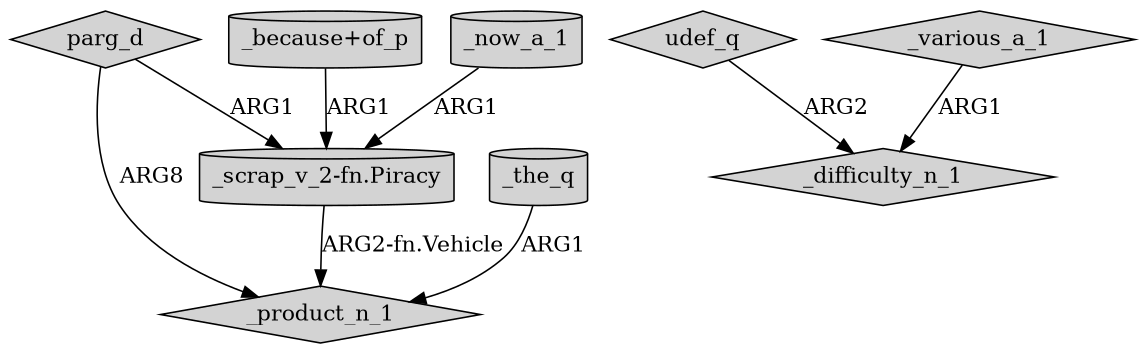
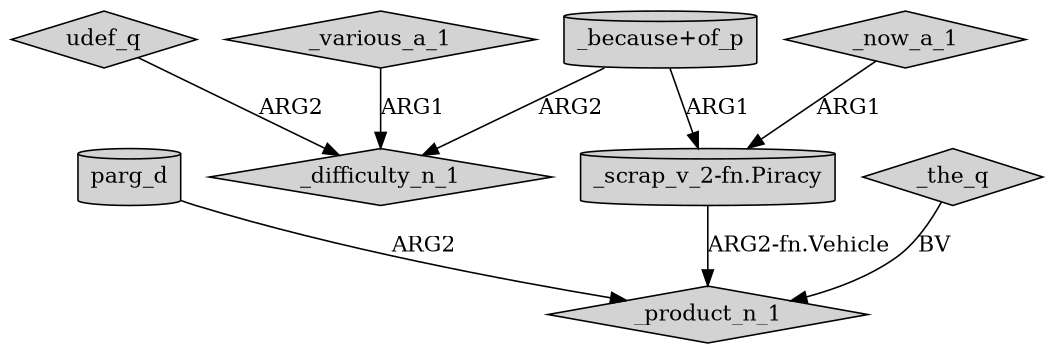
  digraph {
    node [shape=diamond style=filled]
-   parg_d
+   parg_d [shape=cylinder]
    _product_n_1
    n3 [label="_scrap_v_2-fn.Piracy" shape=cylinder]
    "_because+of_p" [shape=cylinder]
    _difficulty_n_1
-   _the_q [shape=cylinder]
+   _the_q
    udef_q
    _various_a_1
-   _now_a_1 [shape=cylinder]
-   parg_d -> _product_n_1 [label=ARG8]
-   parg_d -> n3 [label=ARG1]
+   _now_a_1
+   parg_d -> _product_n_1 [label=ARG2]
    n3 -> _product_n_1 [label="ARG2-fn.Vehicle"]
    "_because+of_p" -> n3 [label=ARG1]
-   _the_q -> _product_n_1 [label=ARG1]
+   "_because+of_p" -> _difficulty_n_1 [label=ARG2]
+   _the_q -> _product_n_1 [label=BV]
    udef_q -> _difficulty_n_1 [label=ARG2]
    _various_a_1 -> _difficulty_n_1 [label=ARG1]
    _now_a_1 -> n3 [label=ARG1]
  }
